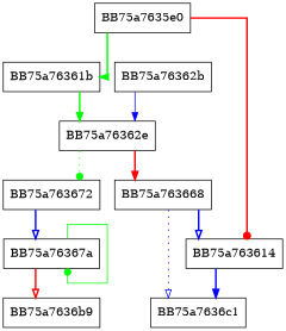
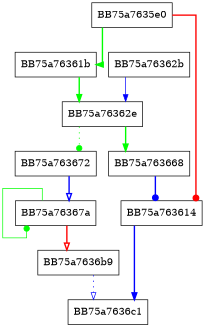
  digraph {
    splines=ortho
    node [shape=box]
    edge [arrowhead=normal color=blue style=bold]
    BB75a7635e0
    BB75a76361b
    BB75a763614
    BB75a76362e
    BB75a7636c1
    BB75a763672
    BB75a763668
    BB75a76362b
    BB75a76367a
    BB75a7636b9
    BB75a7635e0 -> BB75a76361b [color=green]
    BB75a7635e0 -> BB75a763614 [arrowhead=dot color=red]
    BB75a76361b -> BB75a76362e [color=green]
    BB75a763614 -> BB75a7636c1
    BB75a76362e -> BB75a763672 [arrowhead=dot color=green style=dotted]
-   BB75a76362e -> BB75a763668 [color=red]
+   BB75a76362e -> BB75a763668 [color=green]
    BB75a763672 -> BB75a76367a [arrowhead=onormal]
-   BB75a763668 -> BB75a763614 [arrowhead=onormal]
+   BB75a763668 -> BB75a763614 [arrowhead=dot]
    BB75a76362b -> BB75a76362e [style=solid]
    BB75a76367a -> BB75a76367a [arrowhead=dot color=green style=solid]
    BB75a76367a -> BB75a7636b9 [arrowhead=onormal color=red]
-   BB75a763668 -> BB75a7636c1 [arrowhead=onormal style=dotted]
+   BB75a7636b9 -> BB75a7636c1 [arrowhead=onormal style=dotted]
  }
